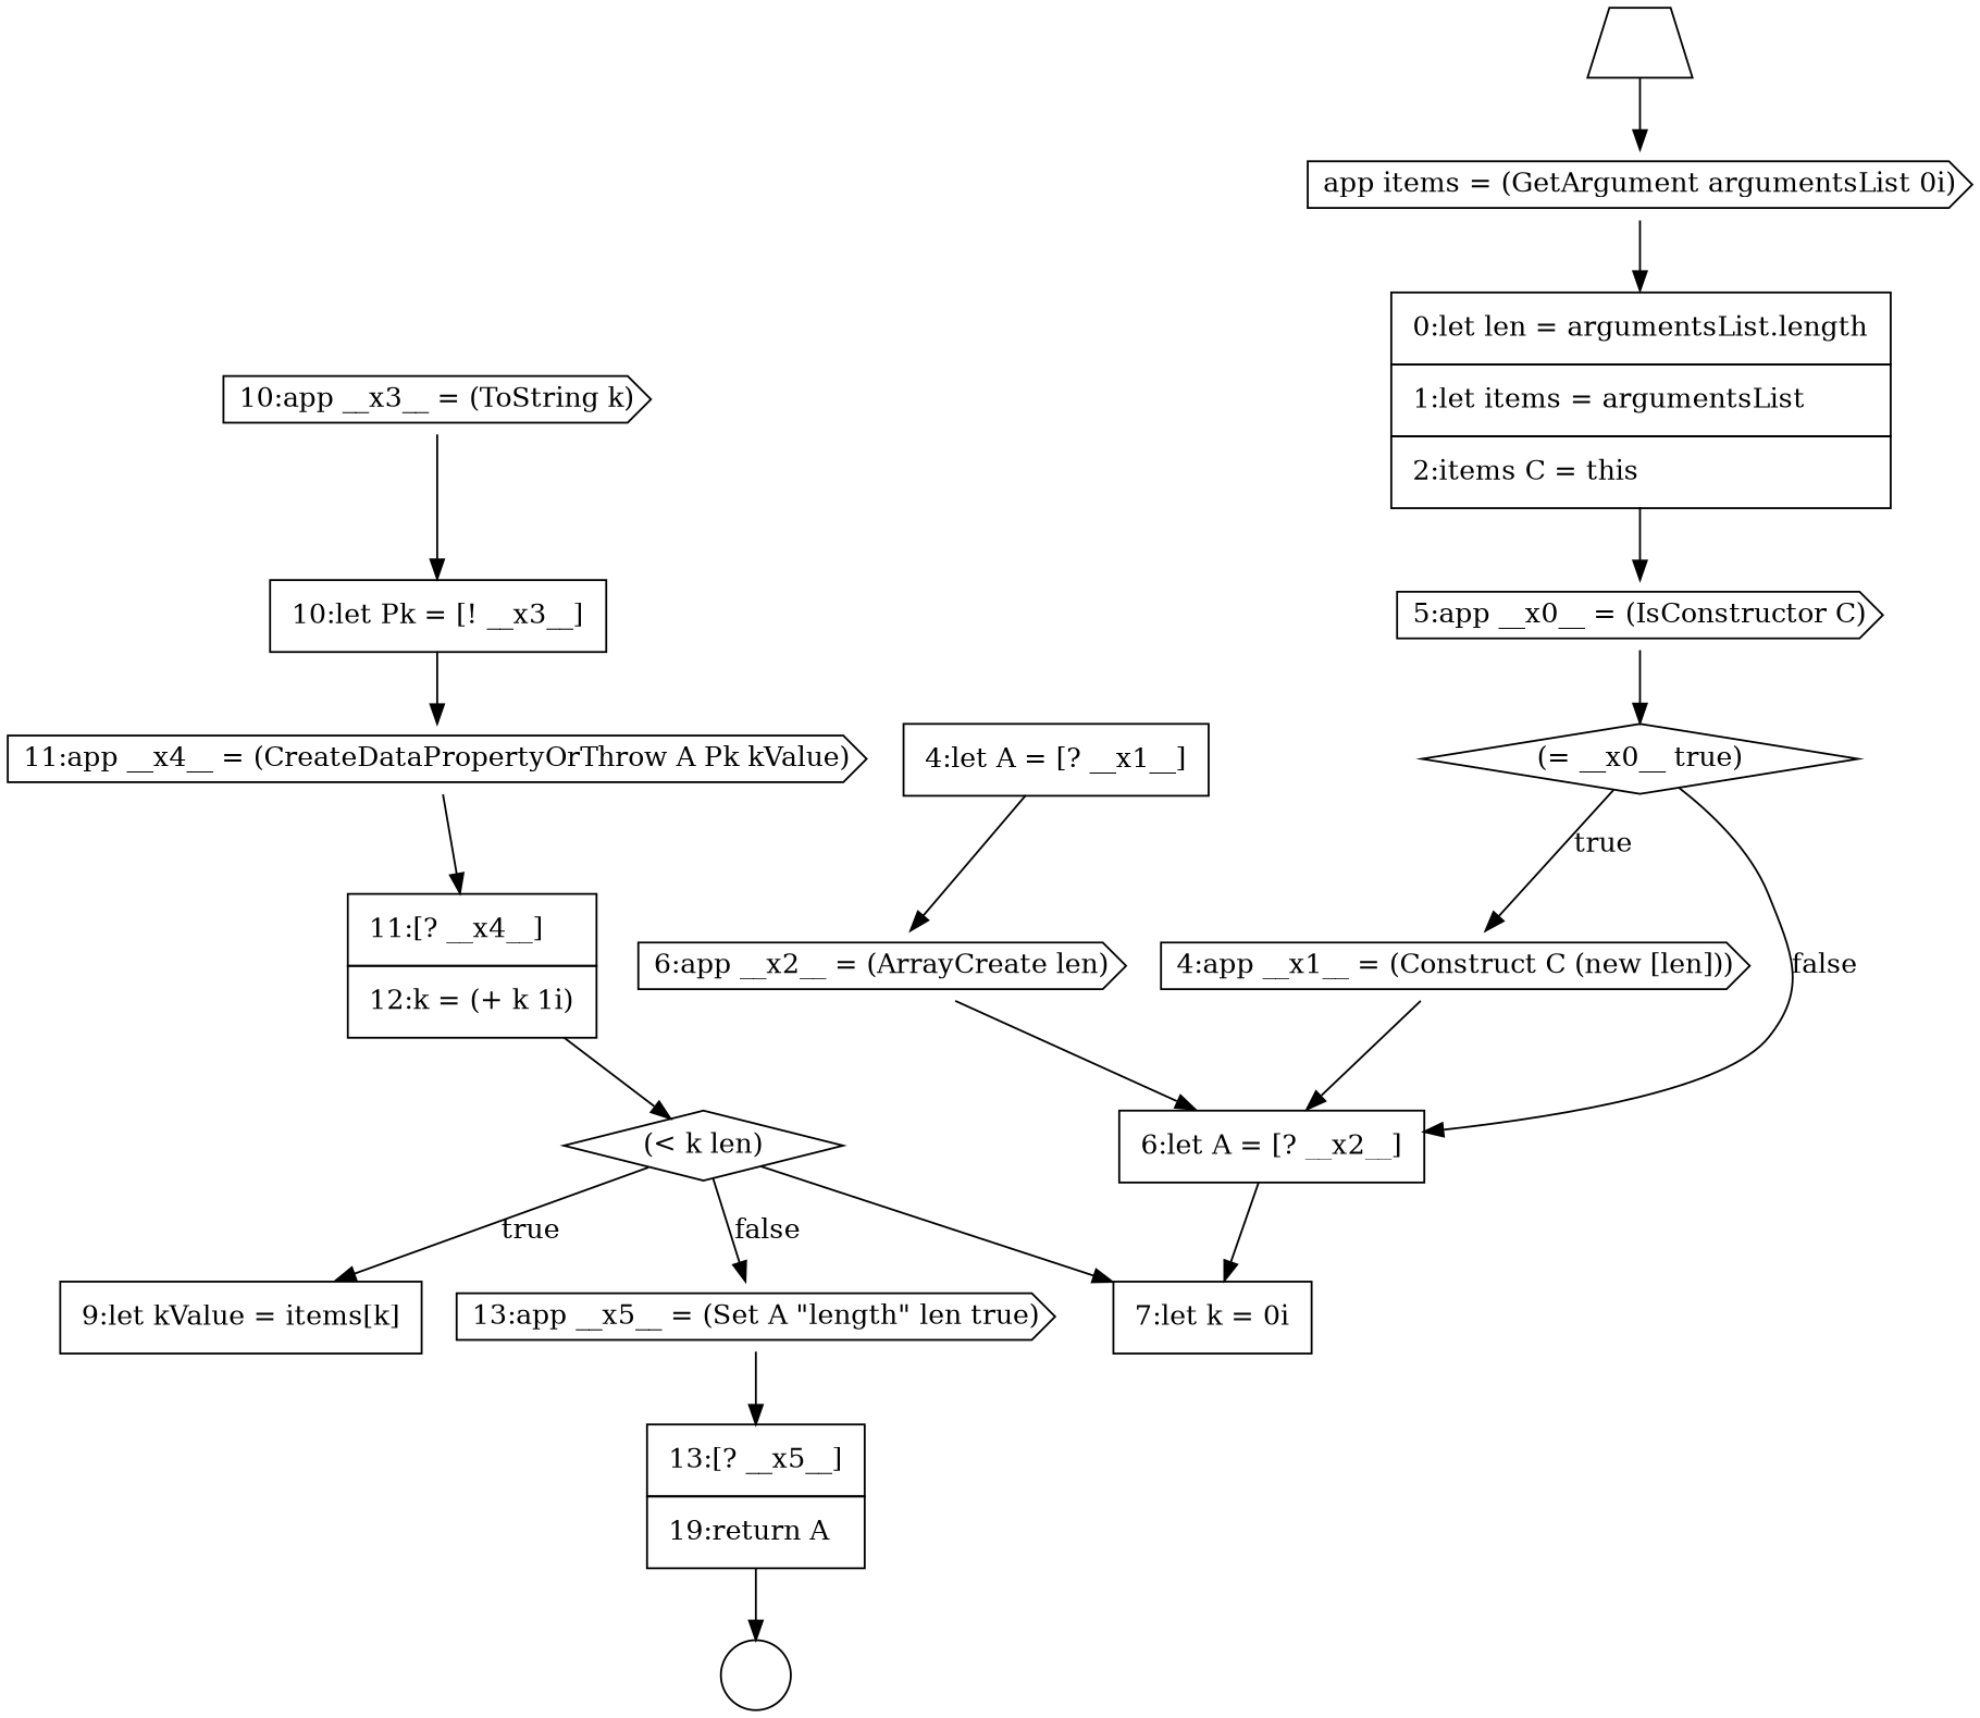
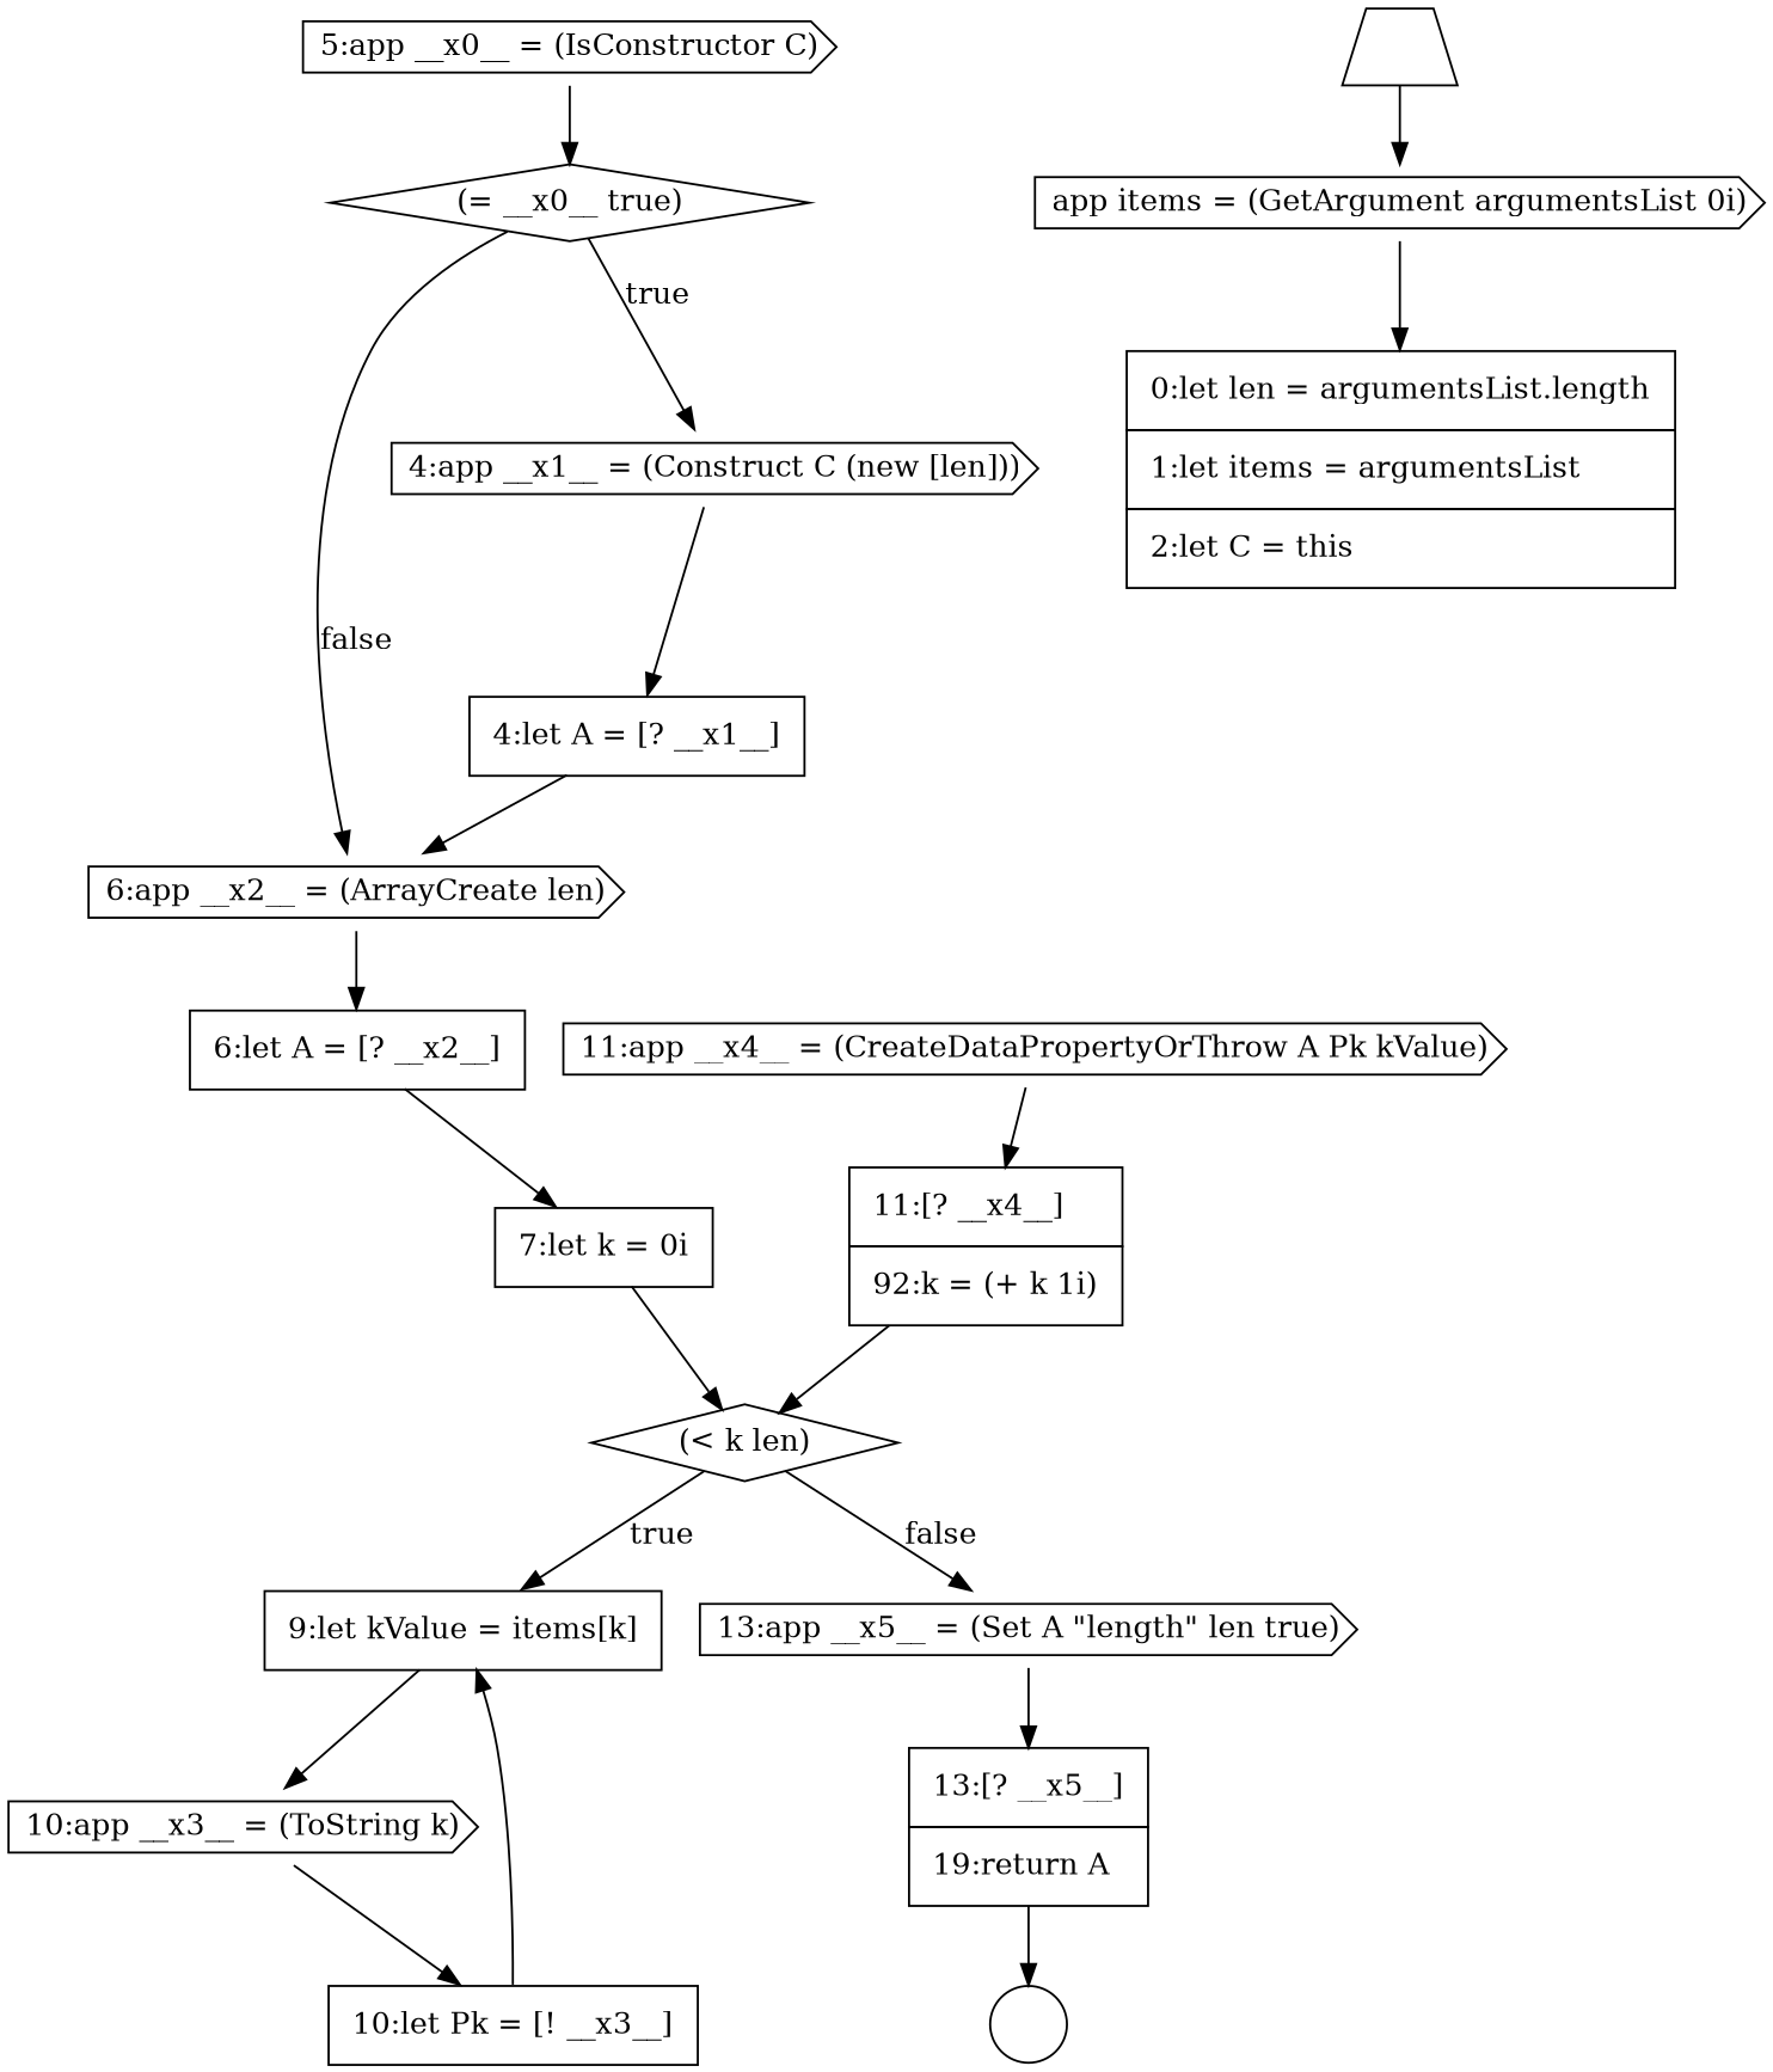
  digraph {
    node [color=black fillcolor=white shape=none style=filled]
    edge [color=black]
    n1 [label=<<font color="black">5:app __x0__ = (IsConstructor C)</font>> shape=cds]
    n2 [label=<<font color="black">(= __x0__ true)</font>> shape=diamond]
    n3 [label=<<font color="black">6:app __x2__ = (ArrayCreate len)</font>> shape=cds]
    n4 [label=<<font color="black">4:app __x1__ = (Construct C (new [len]))</font>> shape=cds]
    n5 [label=<<font color="black">(&lt; k len)</font>> shape=diamond]
    n6 [label=<<font color="black">     <table border="0" cellborder="1" cellspacing="0" cellpadding="10">       <tr><td align="left">9:let kValue = items[k]</td></tr>     </table>   </font>> margin=0]
    n7 [label=<<font color="black">13:app __x5__ = (Set A &quot;length&quot; len true)</font>> shape=cds]
    n8 [label=<<font color="black">10:app __x3__ = (ToString k)</font>> shape=cds]
    n9 [label=<<font color="black">     <table border="0" cellborder="1" cellspacing="0" cellpadding="10">       <tr><td align="left">13:[? __x5__]</td></tr>       <tr><td align="left">19:return A</td></tr>     </table>   </font>> margin=0]
    n10 [label=<<font color="black">     <table border="0" cellborder="1" cellspacing="0" cellpadding="10">       <tr><td align="left">10:let Pk = [! __x3__]</td></tr>     </table>   </font>> margin=0]
    n11 [label=<<font color="black">11:app __x4__ = (CreateDataPropertyOrThrow A Pk kValue)</font>> shape=cds]
    n12 [label=<<font color="black">     <table border="0" cellborder="1" cellspacing="0" cellpadding="10">       <tr><td align="left">6:let A = [? __x2__]</td></tr>     </table>   </font>> margin=0]
    n13 [label=<<font color="black">     <table border="0" cellborder="1" cellspacing="0" cellpadding="10">       <tr><td align="left">7:let k = 0i</td></tr>     </table>   </font>> margin=0]
    n14 [label=<<font color="black">     <table border="0" cellborder="1" cellspacing="0" cellpadding="10">       <tr><td align="left">4:let A = [? __x1__]</td></tr>     </table>   </font>> margin=0]
-   n15 [label=<<font color="black">     <table border="0" cellborder="1" cellspacing="0" cellpadding="10">       <tr><td align="left">11:[? __x4__]</td></tr>       <tr><td align="left">12:k = (+ k 1i)</td></tr>     </table>   </font>> margin=0]
+   n15 [label=<<font color="black">     <table border="0" cellborder="1" cellspacing="0" cellpadding="10">       <tr><td align="left">11:[? __x4__]</td></tr>       <tr><td align="left">92:k = (+ k 1i)</td></tr>     </table>   </font>> margin=0]
    n16 [label=<<font color="black">app items = (GetArgument argumentsList 0i)</font>> shape=cds]
-   n17 [label=<<font color="black">     <table border="0" cellborder="1" cellspacing="0" cellpadding="10">       <tr><td align="left">0:let len = argumentsList.length</td></tr>       <tr><td align="left">1:let items = argumentsList</td></tr>       <tr><td align="left">2:items C = this</td></tr>     </table>   </font>> margin=0]
+   n17 [label=<<font color="black">     <table border="0" cellborder="1" cellspacing="0" cellpadding="10">       <tr><td align="left">0:let len = argumentsList.length</td></tr>       <tr><td align="left">1:let items = argumentsList</td></tr>       <tr><td align="left">2:let C = this</td></tr>     </table>   </font>> margin=0]
    n18 [label=" " shape=circle]
    n19 [label=" " shape=trapezium]
    n1 -> n2
-   n2 -> n12 [label=<<font color="black">false</font>>]
+   n2 -> n3 [label=<<font color="black">false</font>>]
    n2 -> n4 [label=<<font color="black">true</font>>]
    n3 -> n12
-   n4 -> n12
+   n4 -> n14
    n5 -> n6 [label=<<font color="black">true</font>>]
    n5 -> n7 [label=<<font color="black">false</font>>]
+   n6 -> n8
    n7 -> n9
    n8 -> n10
    n9 -> n18
-   n10 -> n11
+   n10 -> n6
    n11 -> n15
    n12 -> n13
-   n5 -> n13
+   n13 -> n5
    n14 -> n3
    n15 -> n5
    n16 -> n17
-   n17 -> n1
    n19 -> n16
  }
